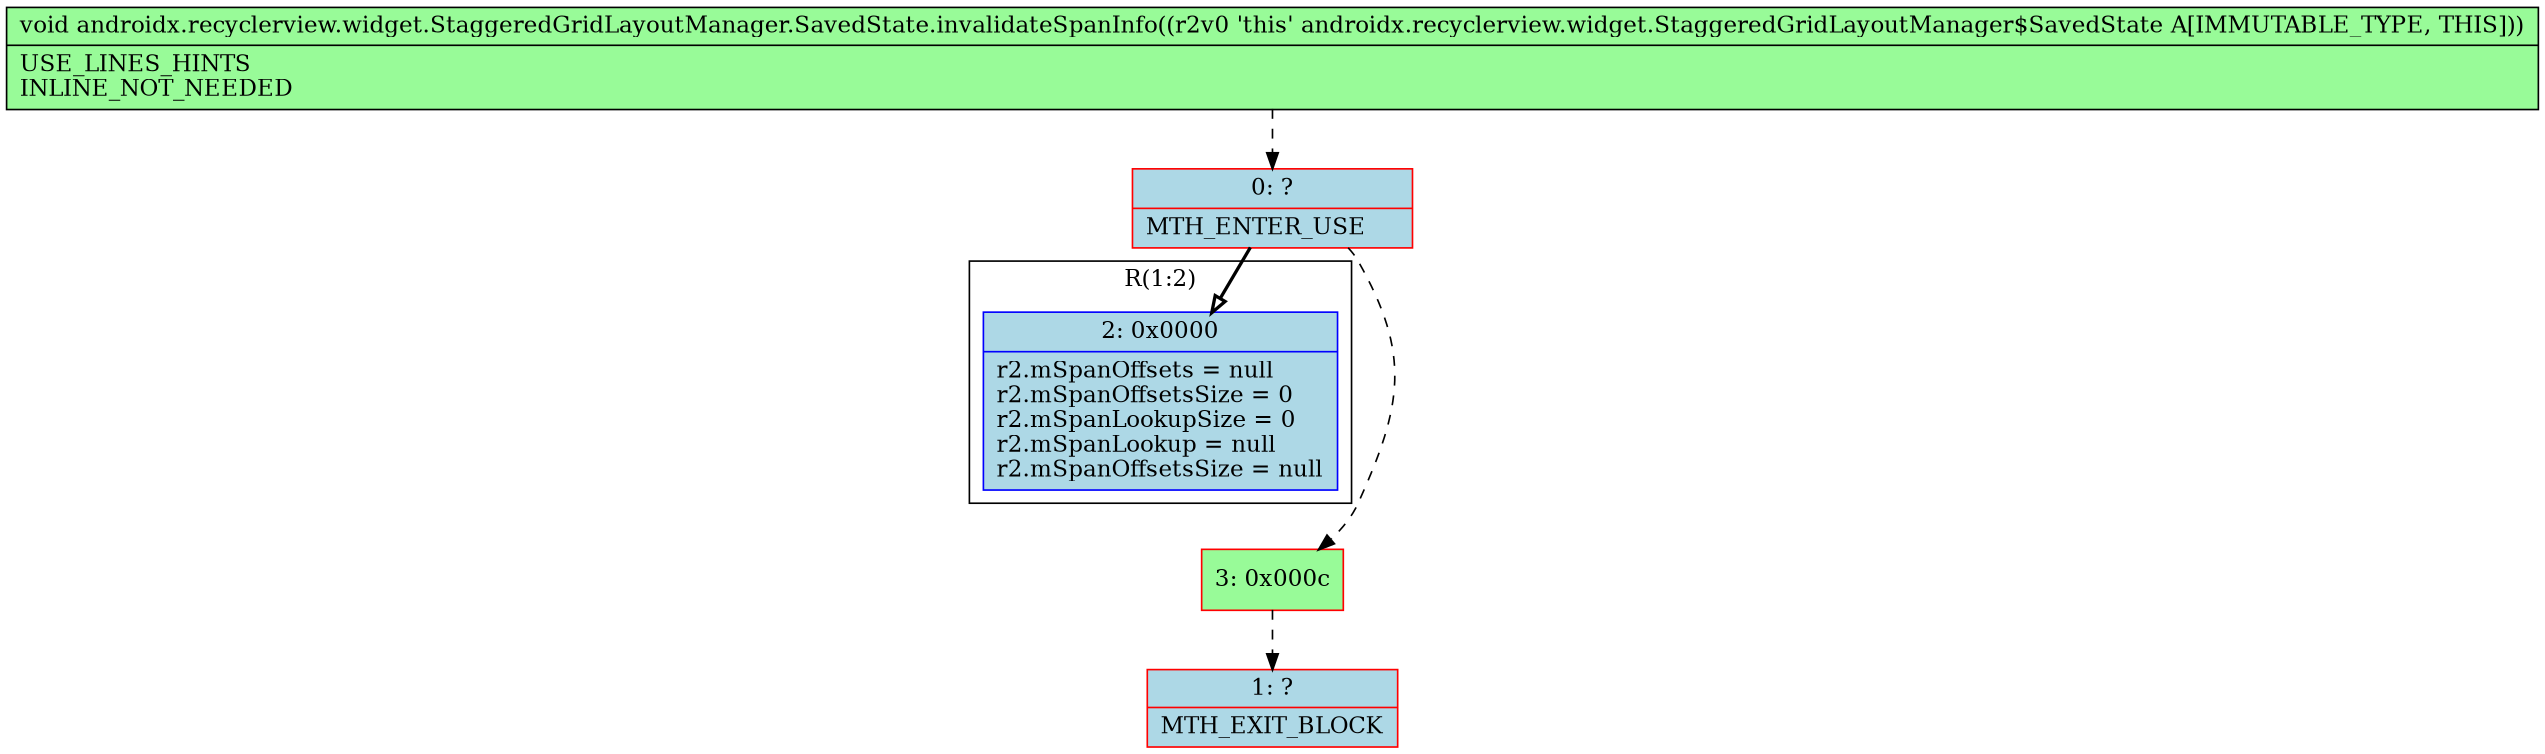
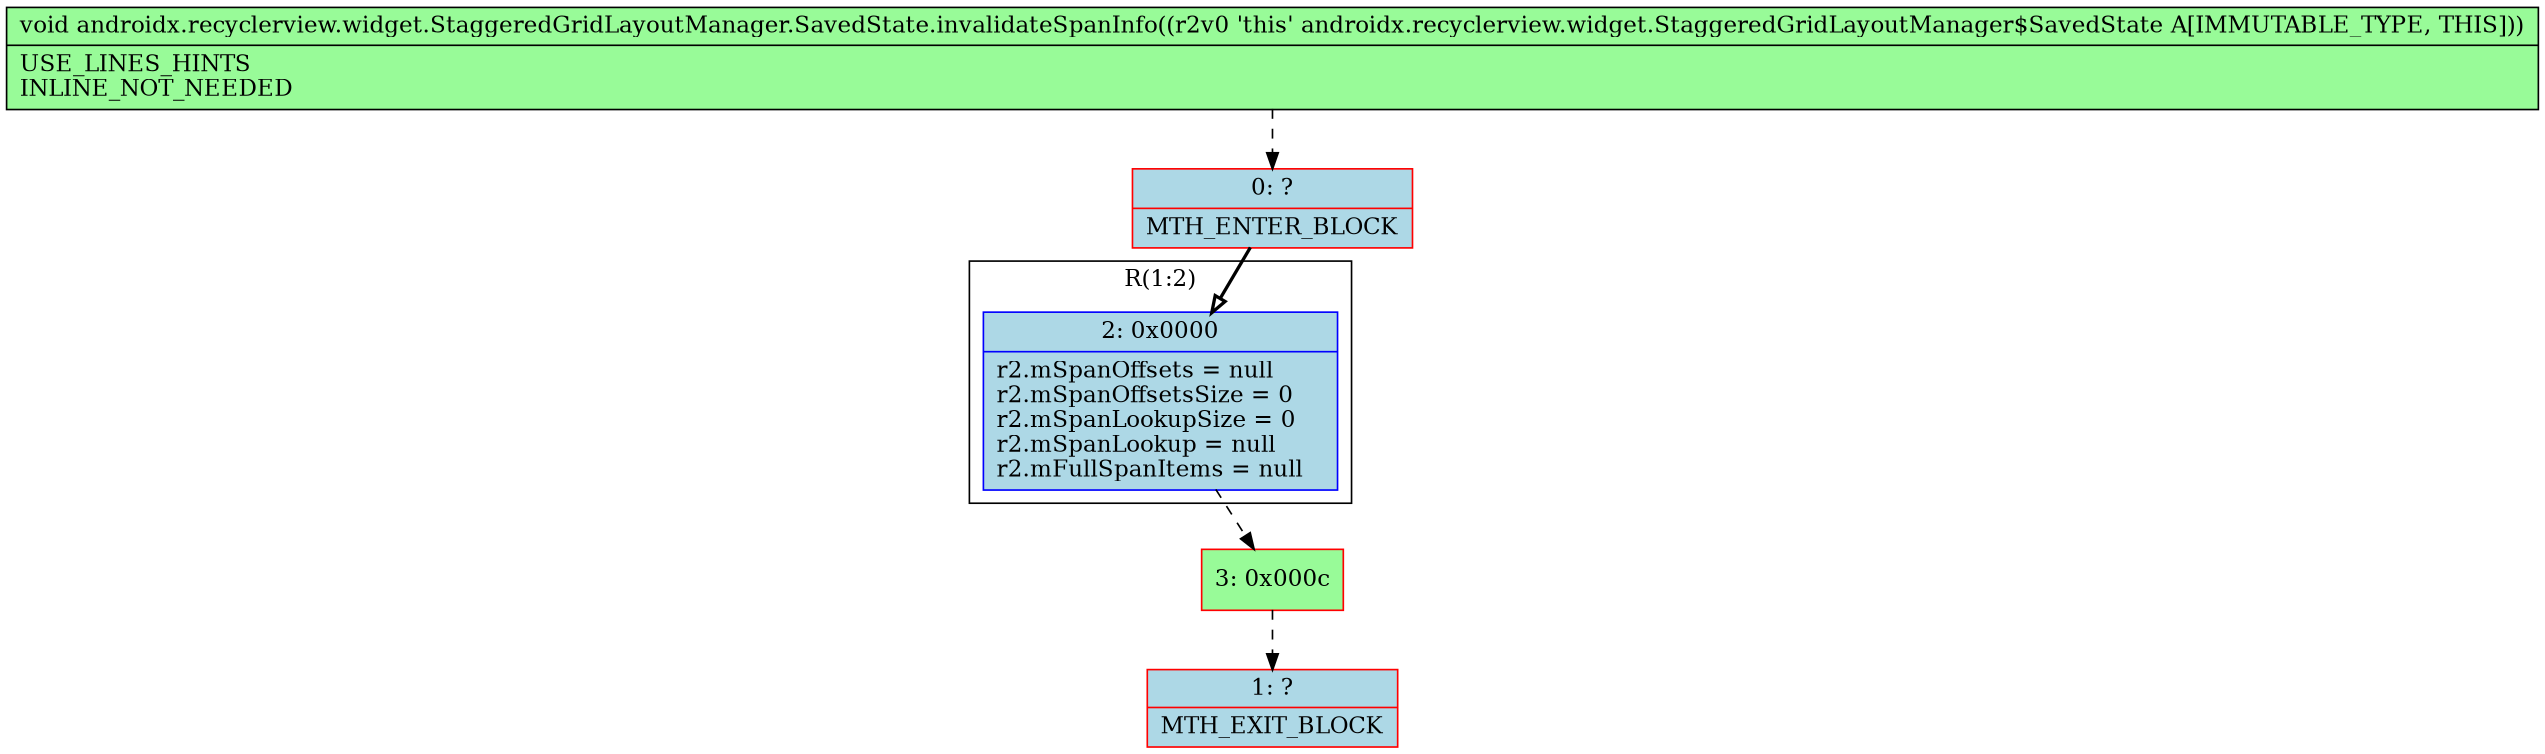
  digraph {
    node [color=red fillcolor=lightblue shape=record style=filled]
    edge [arrowhead=normal style=dashed]
-   n1 [color=blue label="{2\:\ 0x0000|r2.mSpanOffsets = null\lr2.mSpanOffsetsSize = 0\lr2.mSpanLookupSize = 0\lr2.mSpanLookup = null\lr2.mSpanOffsetsSize = null\l}"]
+   n1 [color=blue label="{2\:\ 0x0000|r2.mSpanOffsets = null\lr2.mSpanOffsetsSize = 0\lr2.mSpanLookupSize = 0\lr2.mSpanLookup = null\lr2.mFullSpanItems = null\l}"]
    n2 [fillcolor=palegreen label="{3\:\ 0x000c}"]
    n3 [label="{1\:\ ?|MTH_EXIT_BLOCK\l}"]
-   n4 [label="{0\:\ ?|MTH_ENTER_USE\l}"]
+   n4 [label="{0\:\ ?|MTH_ENTER_BLOCK\l}"]
    n5 [fillcolor=palegreen label="{void androidx.recyclerview.widget.StaggeredGridLayoutManager.SavedState.invalidateSpanInfo((r2v0 'this' androidx.recyclerview.widget.StaggeredGridLayoutManager$SavedState A[IMMUTABLE_TYPE, THIS]))  | USE_LINES_HINTS\lINLINE_NOT_NEEDED\l}" color=""]
    subgraph cluster_1 {
      label="R(1:2)"
      n1
    }
-   n4 -> n2
+   n1 -> n2
    n2 -> n3
    n4 -> n1 [arrowhead=onormal style=bold]
    n5 -> n4
  }
